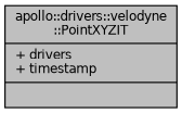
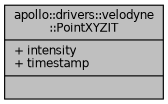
  digraph {
-   n1 [color=black fillcolor=grey75 fontcolor=black fontname=Helvetica fontsize=10 height=0.2 label="{apollo::drivers::velodyne\l::PointXYZIT\n|+ drivers\l+ timestamp\l|}" shape=record style=filled width=0.4]
+   n1 [color=black fillcolor=grey75 fontcolor=black fontname=Helvetica fontsize=10 height=0.2 label="{apollo::drivers::velodyne\l::PointXYZIT\n|+ intensity\l+ timestamp\l|}" shape=record style=filled width=0.4]
  }
